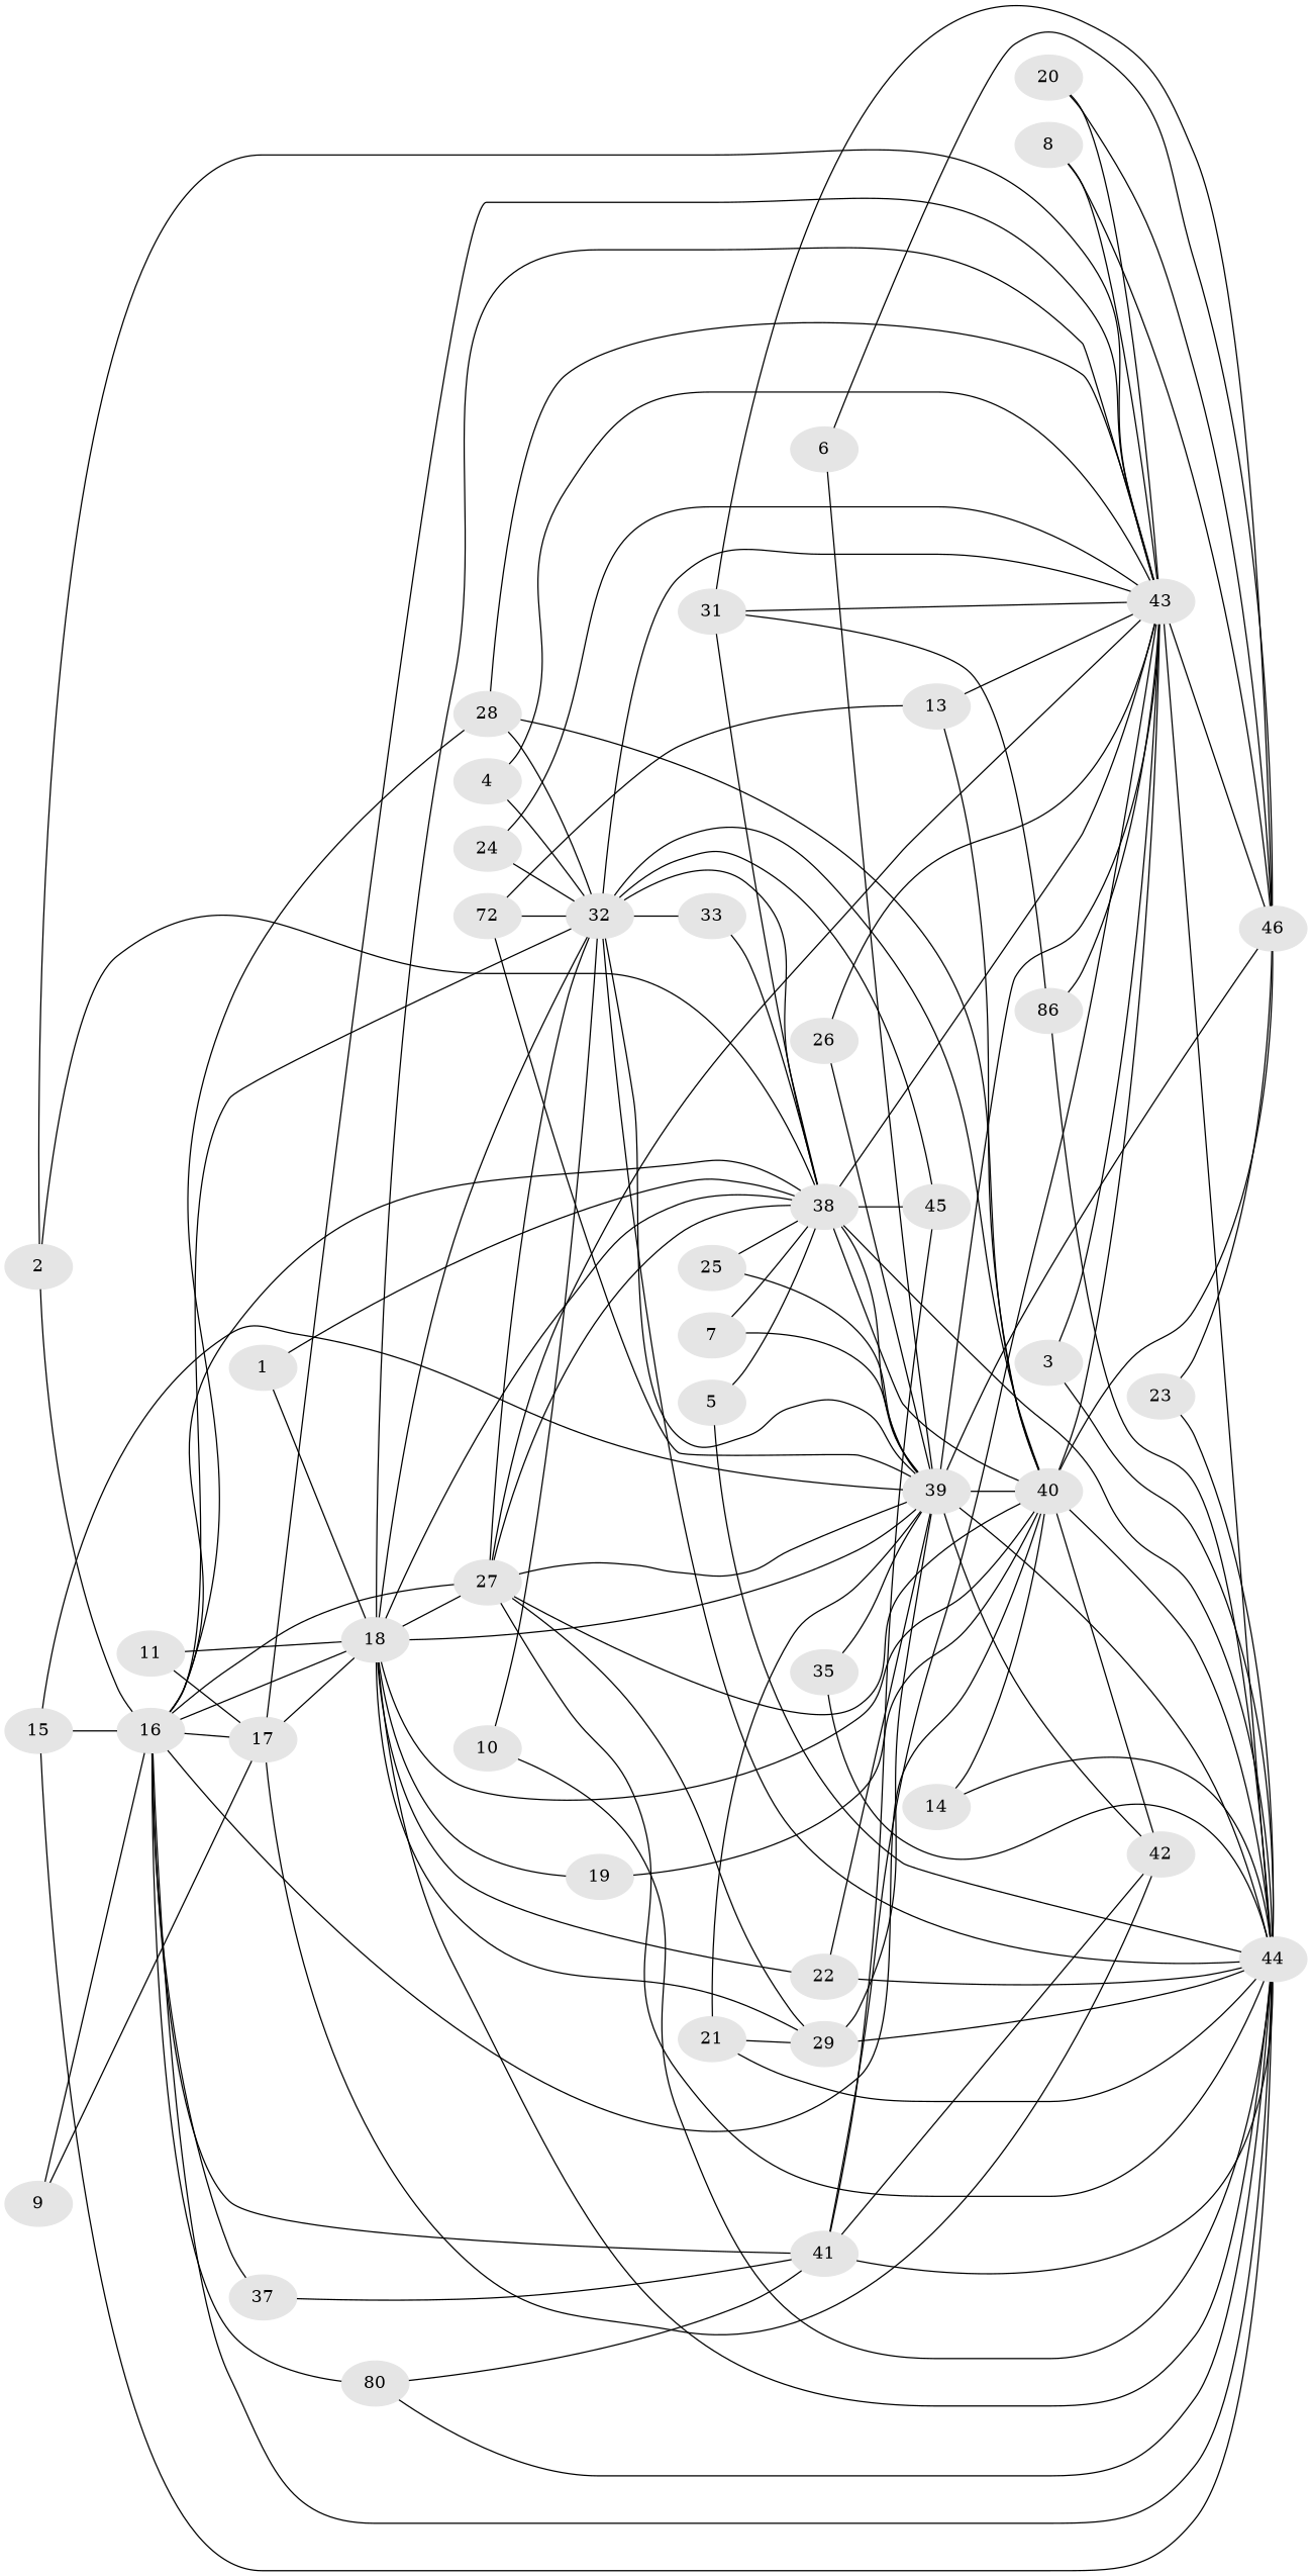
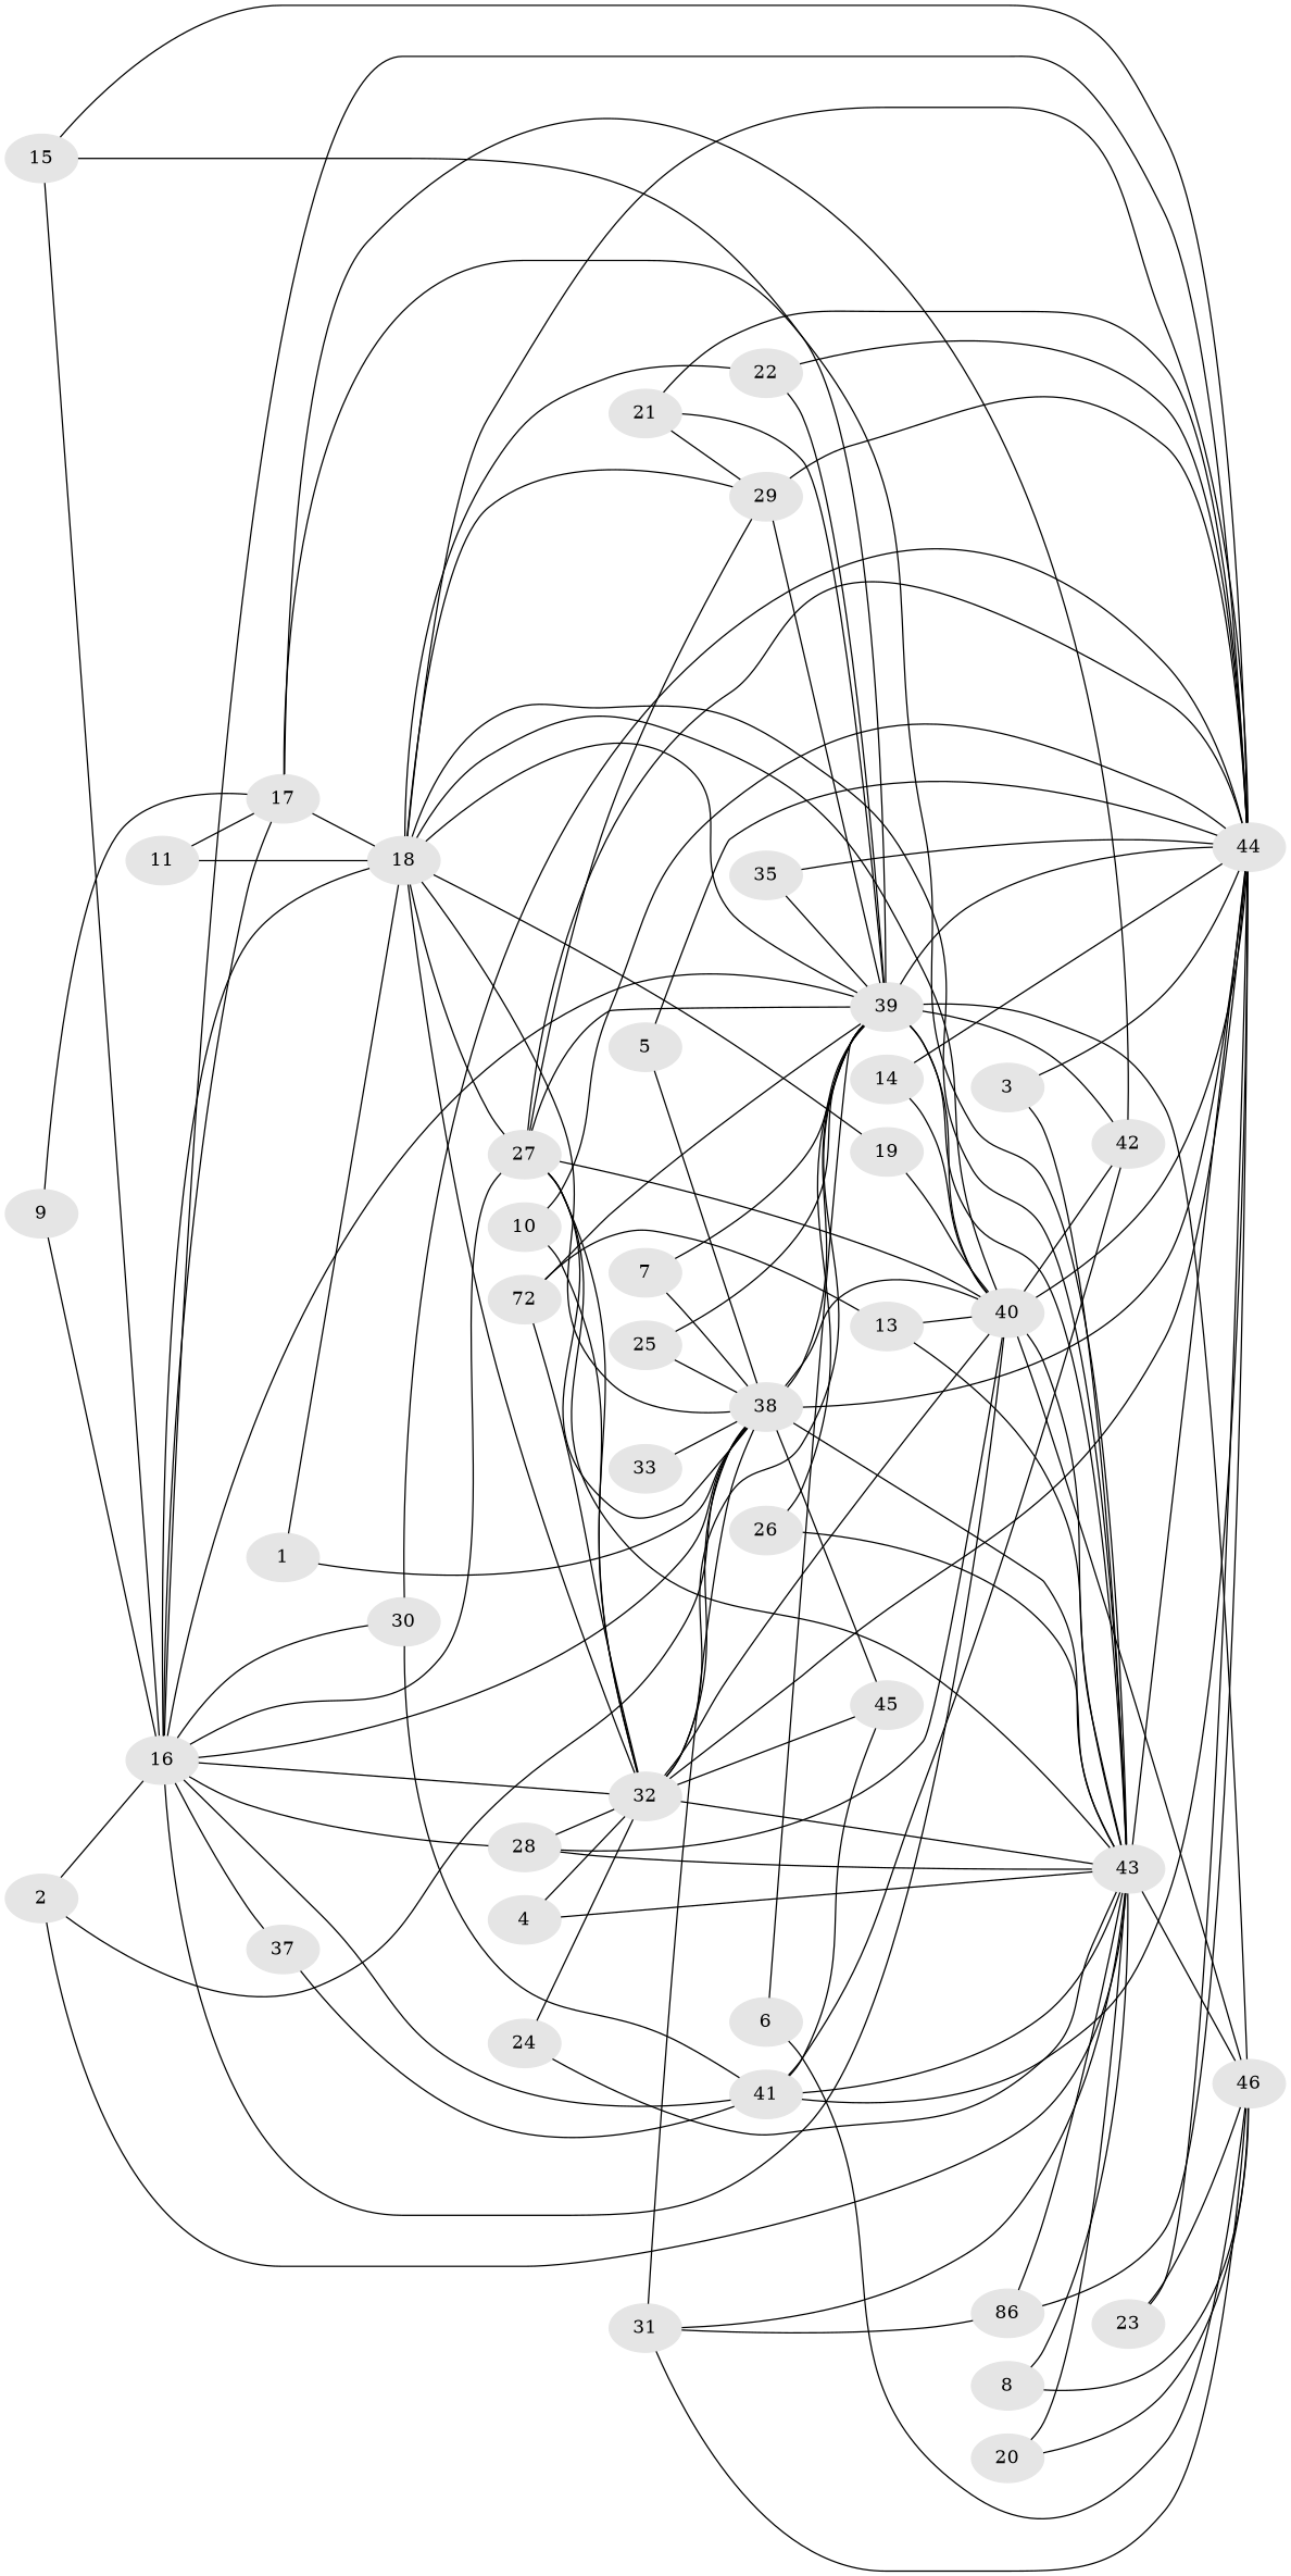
  graph {
    rankdir=LR
    node [color=gray90 style=filled]
    edge [weight=1.0]
    1
    18
    38
    43
    44
    32
    39
    40
    27
    19
    22
    29
    45
    2
    16
    17
    28
-   30 [label=80]
+   30
    37
    41
    3
    46
    4
    33
    5
    6
    42
    7
    8
    9
    10
    11
    n33 [label=72]
    13
    14
    15
    20
    21
    23
    24
    25
    26
    31
    n44 [label=86]
    35
    1 -- 18
    1 -- 38
    18 -- 38
    18 -- 43
    18 -- 44
    18 -- 32 [weight=3.0]
    18 -- 39
    18 -- 40 [weight=2.0]
    18 -- 27 [weight=3.0]
    18 -- 19
    18 -- 22
    18 -- 29
    38 -- 43
    38 -- 44
    38 -- 39 [weight=2.0]
    38 -- 40
    38 -- 45
    43 -- 44
    43 -- 46
    32 -- 38 [weight=2.0]
    32 -- 43 [weight=2.0]
    32 -- 44 [weight=2.0]
    32 -- 39 [weight=2.0]
    32 -- 40 [weight=2.0]
    32 -- 45
-   32 -- 33
    39 -- 43
    39 -- 44
    39 -- 40 [weight=2.0]
    39 -- 46
    39 -- 42 [weight=2.0]
    40 -- 43
    40 -- 44
    40 -- 46 [weight=3.0]
    40 -- 42 [weight=2.0]
    27 -- 38
    27 -- 43
    27 -- 44
    27 -- 32 [weight=2.0]
    27 -- 39
    27 -- 40
    27 -- 29
    19 -- 40
    22 -- 44
    22 -- 39
    29 -- 44
    29 -- 39
    2 -- 38
    2 -- 43
    2 -- 16 [weight=2.0]
    16 -- 18
    16 -- 38
    16 -- 44
    16 -- 32 [weight=3.0]
+   16 -- 39
    16 -- 40 [weight=2.0]
    16 -- 27
    16 -- 17
    16 -- 28
    16 -- 30 [weight=2.0]
    16 -- 37
    16 -- 41
    17 -- 18
    17 -- 43
    17 -- 42
    28 -- 43
    28 -- 32 [weight=2.0]
    28 -- 40
    30 -- 44
    30 -- 41
    37 -- 41
    41 -- 43
    41 -- 44
    41 -- 45
    41 -- 42
    3 -- 43
    3 -- 44
    4 -- 43
    4 -- 32
    33 -- 38
    5 -- 38
    5 -- 44
    6 -- 39
    6 -- 46
    7 -- 38
    7 -- 39
    8 -- 43
    8 -- 46
    9 -- 16
    9 -- 17
    10 -- 44
    10 -- 32
    11 -- 18
    11 -- 17
    n33 -- 32
    n33 -- 39
    n33 -- 13
    13 -- 43
    13 -- 40
    14 -- 44
    14 -- 40
    15 -- 44
    15 -- 39
    15 -- 16
    20 -- 43
    20 -- 46
    21 -- 44
    21 -- 39
    21 -- 29
    23 -- 44
    23 -- 46
    24 -- 43
    24 -- 32
    25 -- 38 [weight=2.0]
    25 -- 39 [weight=2.0]
    26 -- 43
    26 -- 39
    31 -- 38
    31 -- 43 [weight=2.0]
    31 -- 46
    31 -- n44
    n44 -- 43
    n44 -- 44
    35 -- 44
    35 -- 39
  }
